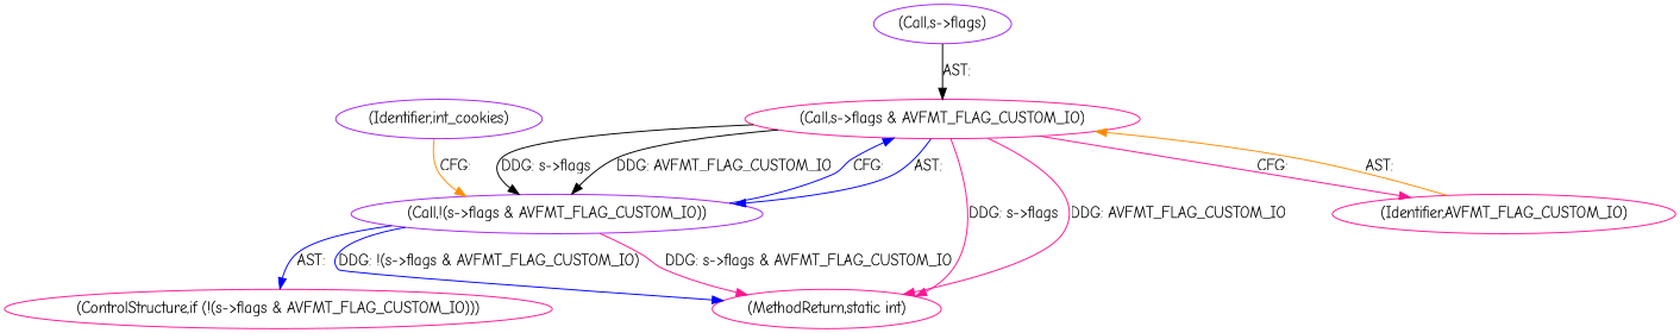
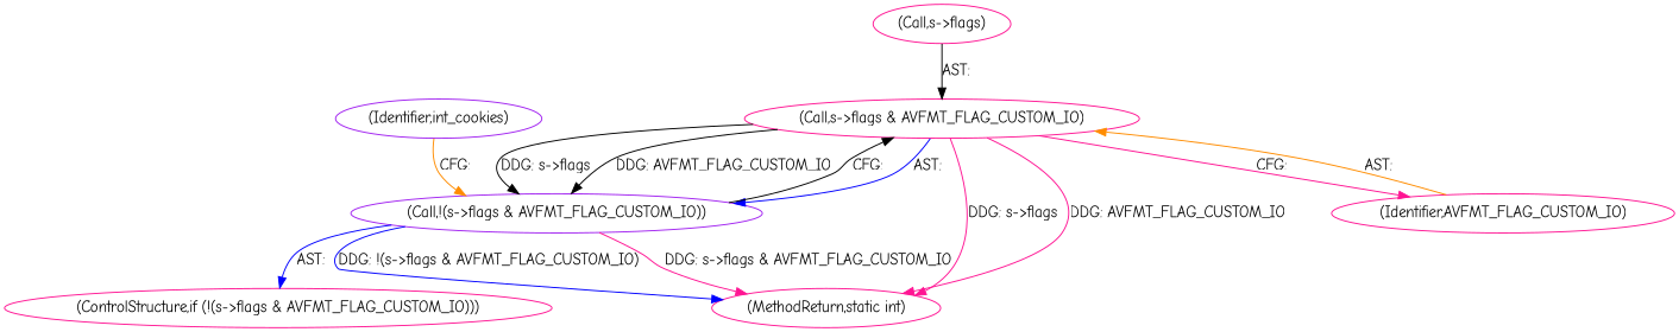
  digraph {
    fontname="Comic Neue"
    node [color=deeppink fontname="Comic Neue"]
    edge [color=blue fontname="Comic Neue"]
    n1 [label="(Call,s->flags & AVFMT_FLAG_CUSTOM_IO)"]
    n2 [color=purple label="(Call,!(s->flags & AVFMT_FLAG_CUSTOM_IO))"]
    n3 [label="(MethodReturn,static int)"]
    n4 [label="(Identifier,AVFMT_FLAG_CUSTOM_IO)"]
    n5 [label="(ControlStructure,if (!(s->flags & AVFMT_FLAG_CUSTOM_IO)))"]
    n6 [color=purple label="(Identifier,int_cookies)"]
-   n7 [color=purple label="(Call,s->flags)"]
+   n7 [label="(Call,s->flags)"]
    n1 -> n2 [label="AST: "]
    n1 -> n2 [color=black label="DDG: s->flags"]
    n1 -> n2 [color=black label="DDG: AVFMT_FLAG_CUSTOM_IO"]
    n1 -> n3 [color=deeppink label="DDG: s->flags"]
    n1 -> n3 [color=deeppink label="DDG: AVFMT_FLAG_CUSTOM_IO"]
    n1 -> n4 [color=deeppink label="CFG: "]
-   n2 -> n1 [label="CFG: "]
+   n2 -> n1 [color=black label="CFG: "]
    n2 -> n3 [label="DDG: !(s->flags & AVFMT_FLAG_CUSTOM_IO)"]
    n2 -> n3 [color=deeppink label="DDG: s->flags & AVFMT_FLAG_CUSTOM_IO"]
    n2 -> n5 [label="AST: "]
    n4 -> n1 [color=darkorange label="AST: "]
    n6 -> n2 [color=darkorange label="CFG: "]
    n7 -> n1 [color=black label="AST: "]
  }
